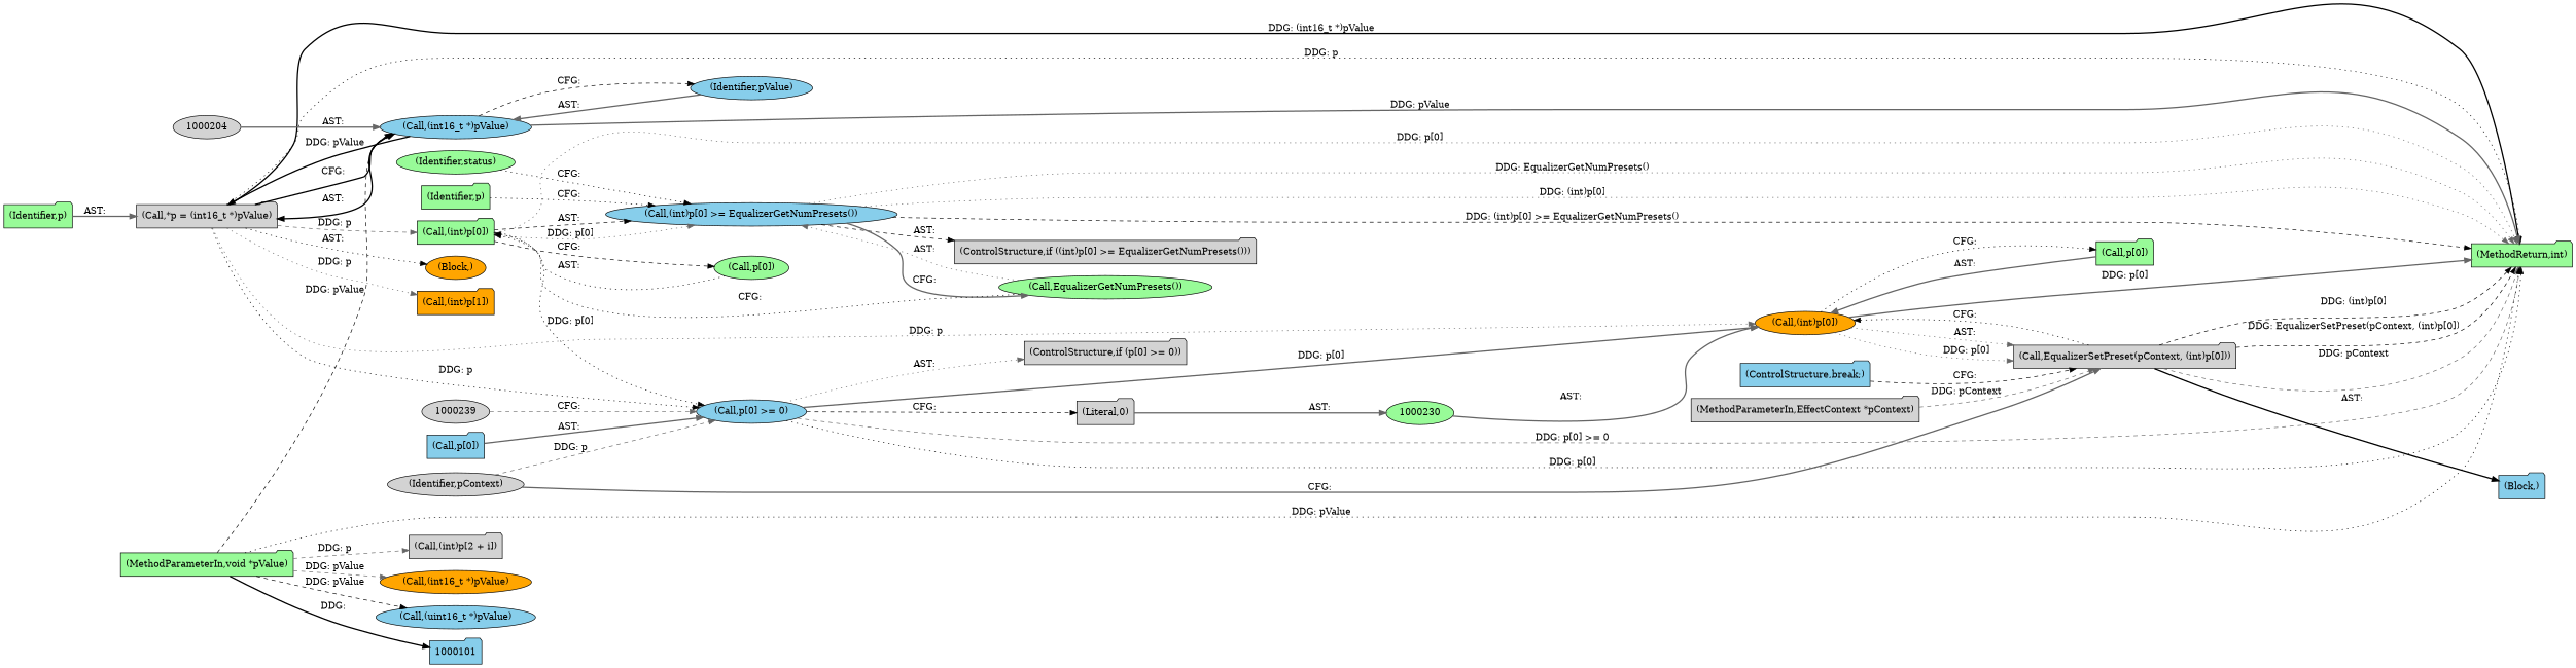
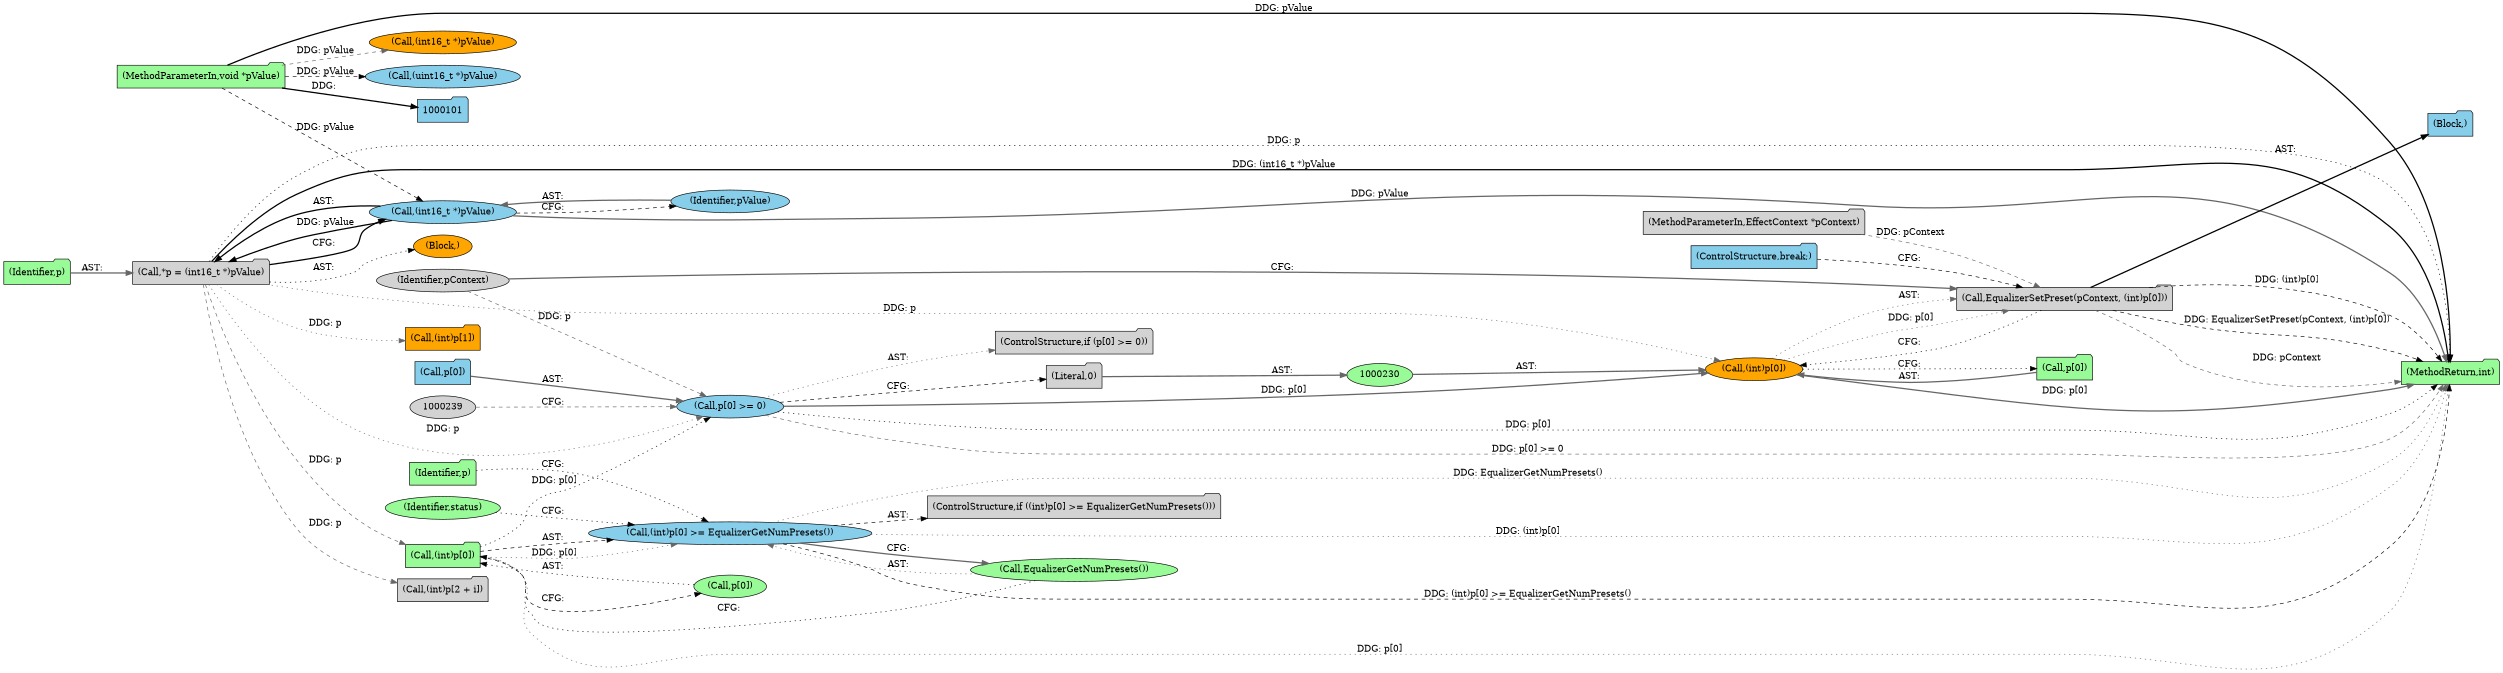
  digraph {
    rankdir=LR
    node [fillcolor=palegreen shape=folder style=filled]
    edge [color=gray40 style=dotted]
    n1 [label="(Call,(int)p[0])"]
    n2 [fillcolor=skyblue label="(Call,(int)p[0] >= EqualizerGetNumPresets())" shape=ellipse]
    n3 [fillcolor=skyblue label="(Call,p[0] >= 0)" shape=ellipse]
    n4 [label="(MethodReturn,int)"]
    n5 [label="(Call,p[0])" shape=ellipse]
    n6 [fillcolor=lightgrey label="(ControlStructure,if ((int)p[0] >= EqualizerGetNumPresets()))"]
    n7 [label="(Call,EqualizerGetNumPresets())" shape=ellipse]
    n8 [fillcolor=orange label="(Call,(int)p[0])" shape=ellipse]
    n9 [fillcolor=lightgrey label="(Literal,0)"]
    n10 [fillcolor=lightgrey label="(ControlStructure,if (p[0] >= 0))"]
    n11 [fillcolor=lightgrey label="(Call,*p = (int16_t *)pValue)"]
    n12 [fillcolor=skyblue label="(Call,(int16_t *)pValue)" shape=ellipse]
    n13 [fillcolor=lightgrey label="(Call,(int)p[2 + i])"]
    n14 [fillcolor=orange label="(Block,)" shape=ellipse]
    n15 [fillcolor=orange label="(Call,(int)p[1])"]
    n16 [fillcolor=skyblue label="(Identifier,pValue)" shape=ellipse]
    n17 [fillcolor=lightgrey label="(Call,EqualizerSetPreset(pContext, (int)p[0]))"]
    n18 [label="(Call,p[0])"]
    n19 [label="(MethodParameterIn,void *pValue)"]
    n20 [fillcolor=orange label="(Call,(int16_t *)pValue)" shape=ellipse]
    n21 [fillcolor=skyblue label="(Call,(uint16_t *)pValue)" shape=ellipse]
    1000101 [fillcolor=skyblue]
    1000230 [shape=ellipse]
    n24 [fillcolor=skyblue label="(Block,)"]
    n25 [fillcolor=skyblue label="(ControlStructure,break;)"]
    n26 [label="(Identifier,p)"]
    n27 [fillcolor=skyblue label="(Call,p[0])"]
    n28 [label="(Identifier,p)"]
    n29 [label="(Identifier,status)" shape=ellipse]
    n30 [fillcolor=lightgrey label="(Identifier,pContext)" shape=ellipse]
    n31 [fillcolor=lightgrey label="(MethodParameterIn,EffectContext *pContext)"]
-   1000204 [fillcolor=lightgrey shape=ellipse]
    1000239 [fillcolor=lightgrey shape=ellipse]
    n1 -> n2 [color=black label="AST: " style=dashed]
    n1 -> n2 [label="DDG: p[0]"]
    n1 -> n3 [color=black label="DDG: p[0]"]
    n1 -> n4 [label="DDG: p[0]"]
    n1 -> n5 [color=black label="CFG: " style=dashed]
    n2 -> n4 [label="DDG: (int)p[0]"]
    n2 -> n4 [color=black label="DDG: (int)p[0] >= EqualizerGetNumPresets()" style=dashed]
    n2 -> n4 [label="DDG: EqualizerGetNumPresets()"]
    n2 -> n6 [color=black label="AST: " style=dashed]
    n2 -> n7 [label="CFG: " style=bold]
    n3 -> n4 [label="DDG: p[0] >= 0" style=dashed]
    n3 -> n4 [color=black label="DDG: p[0]"]
    n3 -> n8 [label="DDG: p[0]" style=bold]
    n3 -> n9 [color=black label="CFG: " style=dashed]
    n3 -> n10 [label="AST: "]
    n5 -> n1 [color=black label="AST: "]
    n7 -> n1 [color=black label="CFG: "]
    n7 -> n2 [label="AST: "]
    n8 -> n4 [label="DDG: p[0]" style=bold]
    n8 -> n17 [label="AST: "]
    n8 -> n17 [label="DDG: p[0]"]
    n8 -> n18 [color=black label="CFG: "]
    n9 -> 1000230 [label="AST: " style=bold]
    n11 -> n1 [label="DDG: p" style=dashed]
-   n11 -> n3 [color=black label="DDG: p"]
+   n11 -> n3 [label="DDG: p"]
    n11 -> n4 [color=black label="DDG: (int16_t *)pValue" style=bold]
    n11 -> n4 [color=black label="DDG: p"]
    n11 -> n8 [label="DDG: p"]
    n11 -> n12 [color=black label="CFG: " style=bold]
-   n19 -> n13 [label="DDG: p" style=dashed]
+   n11 -> n13 [label="DDG: p" style=dashed]
    n11 -> n14 [color=black label="AST: "]
    n11 -> n15 [label="DDG: p"]
    n12 -> n4 [label="DDG: pValue" style=bold]
    n12 -> n11 [color=black label="AST: " style=bold]
    n12 -> n11 [color=black label="DDG: pValue" style=bold]
    n12 -> n16 [color=black label="CFG: " style=dashed]
    n16 -> n12 [label="AST: " style=bold]
    n17 -> n4 [color=black label="DDG: EqualizerSetPreset(pContext, (int)p[0])" style=dashed]
    n17 -> n4 [label="DDG: pContext" style=dashed]
    n17 -> n4 [color=black label="DDG: (int)p[0]" style=dashed]
    n17 -> n8 [color=black label="CFG: "]
    n17 -> n24 [color=black label="AST: " style=bold]
    n18 -> n8 [label="AST: " style=bold]
-   n19 -> n4 [color=black label="DDG: pValue"]
+   n19 -> n4 [color=black label="DDG: pValue" style=bold]
    n19 -> n12 [color=black label="DDG: pValue" style=dashed]
    n19 -> n20 [label="DDG: pValue" style=dashed]
    n19 -> n21 [color=black label="DDG: pValue" style=dashed]
    n19 -> 1000101 [color=black label="DDG: " style=bold]
    1000230 -> n8 [label="AST: " style=bold]
    n25 -> n17 [color=black label="CFG: " style=dashed]
    n26 -> n2 [color=black label="CFG: "]
    n27 -> n3 [label="AST: " style=bold]
    n28 -> n11 [label="AST: " style=bold]
    n29 -> n2 [color=black label="CFG: "]
    n30 -> n3 [label="DDG: p" style=dashed]
    n30 -> n17 [label="CFG: " style=bold]
    n31 -> n17 [label="DDG: pContext" style=dashed]
-   1000204 -> n12 [label="AST: " style=bold]
    1000239 -> n3 [label="CFG: " style=dashed]
  }
